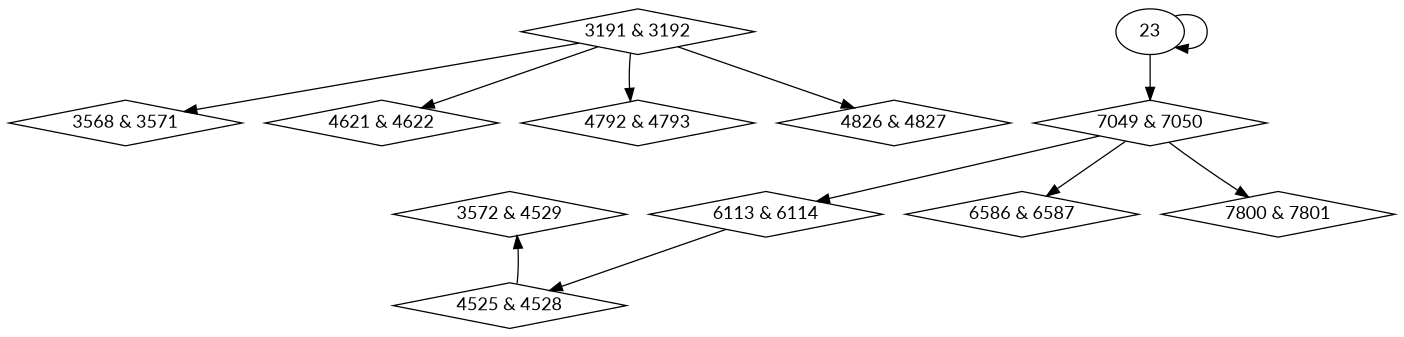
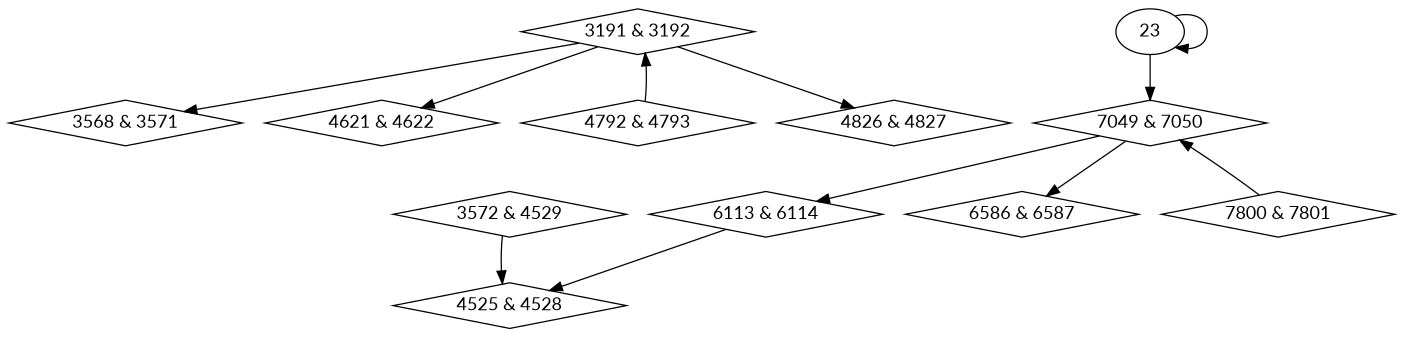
  digraph {
    fontname=Lato
    node [fontname=Lato shape=diamond]
    edge [fontname=Lato]
    n1 [label="3191 & 3192"]
    n2 [label="3568 & 3571"]
    n3 [label="4621 & 4622"]
    n4 [label="4792 & 4793"]
    n5 [label="4826 & 4827"]
    n6 [label="3572 & 4529"]
    n7 [label="4525 & 4528"]
    n8 [label="6113 & 6114"]
    n9 [label="6586 & 6587"]
    n10 [label="7049 & 7050"]
    n11 [label="7800 & 7801"]
    n12 [label=23 shape=""]
    n1 -> n2
    n1 -> n3
-   n1 -> n4
+   n4 -> n1
    n1 -> n5
-   n7 -> n6
+   n6 -> n7
    n8 -> n7
    n10 -> n8
    n10 -> n9
-   n10 -> n11
+   n11 -> n10
    n12 -> n10
    n12 -> n12
  }
